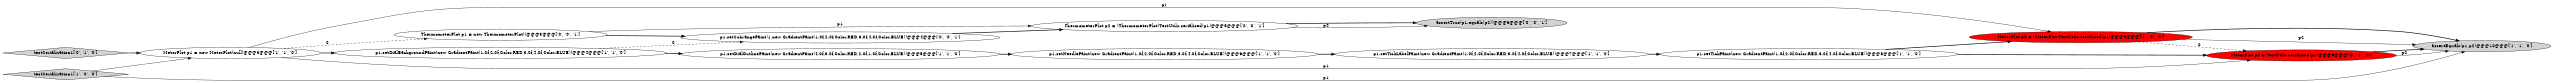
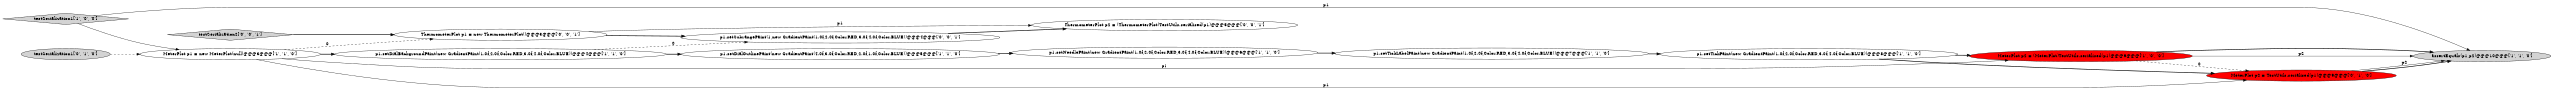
  digraph {
    rankdir=LR
    node [fillcolor=white shape=ellipse style=filled]
    edge [style=bold]
-   n1 [fillcolor=lightgray label="assertTrue(p1.equals(p2))@@@6@@@['0', '0', '1']"]
    n2 [label="ThermometerPlot p2 = (ThermometerPlot)TestUtils.serialised(p1)@@@5@@@['0', '0', '1']"]
-   n3 [fillcolor=lightgray label="testSerialization1['0', '1', '0']" shape=diamond]
+   n3 [fillcolor=lightgray label="testSerialization1['0', '1', '0']"]
    n4 [label="MeterPlot p1 = new MeterPlot(null)@@@3@@@['1', '1', '0']"]
    n5 [fillcolor=red label="MeterPlot p2 = TestUtils.serialised(p1)@@@9@@@['0', '1', '0']"]
    n6 [fillcolor=red label="MeterPlot p2 = (MeterPlot)TestUtils.serialised(p1)@@@9@@@['1', '0', '0']"]
    n7 [label="ThermometerPlot p1 = new ThermometerPlot()@@@3@@@['0', '0', '1']"]
    n8 [label="p1.setDialBackgroundPaint(new GradientPaint(1.0f,2.0f,Color.RED,3.0f,4.0f,Color.BLUE))@@@4@@@['1', '1', '0']"]
    n9 [label="p1.setTickPaint(new GradientPaint(1.0f,2.0f,Color.RED,3.0f,4.0f,Color.BLUE))@@@8@@@['1', '1', '0']"]
    n10 [fillcolor=lightgray label="assertEquals(p1,p2)@@@10@@@['1', '1', '0']"]
    n11 [label="p1.setNeedlePaint(new GradientPaint(1.0f,2.0f,Color.RED,3.0f,4.0f,Color.BLUE))@@@6@@@['1', '1', '0']"]
    n12 [label="p1.setTickLabelPaint(new GradientPaint(1.0f,2.0f,Color.RED,3.0f,4.0f,Color.BLUE))@@@7@@@['1', '1', '0']"]
    n13 [label="p1.setSubrangePaint(1,new GradientPaint(1.0f,2.0f,Color.RED,3.0f,4.0f,Color.BLUE))@@@4@@@['0', '0', '1']"]
    n14 [label="p1.setDialOutlinePaint(new GradientPaint(4.0f,3.0f,Color.RED,2.0f,1.0f,Color.BLUE))@@@5@@@['1', '1', '0']"]
    n15 [fillcolor=lightgray label="testSerialization1['1', '0', '0']" shape=diamond]
-   n2 -> n1 [label=p2 style=solid]
-   n2 -> n1
-   n3 -> n4
+   n16 [fillcolor=lightgray label="testSerialization2['0', '0', '1']" shape=diamond]
+   n3 -> n4 [style=dashed]
    n4 -> n5 [label=p1 style=solid]
    n4 -> n6 [label=p1 style=solid]
    n4 -> n7 [label=0 style=dashed]
    n4 -> n8
    n5 -> n10 [label=p2 style=solid]
    n5 -> n10
    n6 -> n5 [label=0 style=dashed]
    n6 -> n10
    n6 -> n10 [label=p2 style=solid]
    n7 -> n2 [label=p1 style=solid]
    n7 -> n13
    n8 -> n13 [label=0 style=dashed]
    n8 -> n14
    n9 -> n5
    n9 -> n6
    n11 -> n12
    n12 -> n9
    n13 -> n2
    n14 -> n11
    n15 -> n4 [style=solid]
    n15 -> n10 [label=p1 style=solid]
+   n16 -> n7
  }
